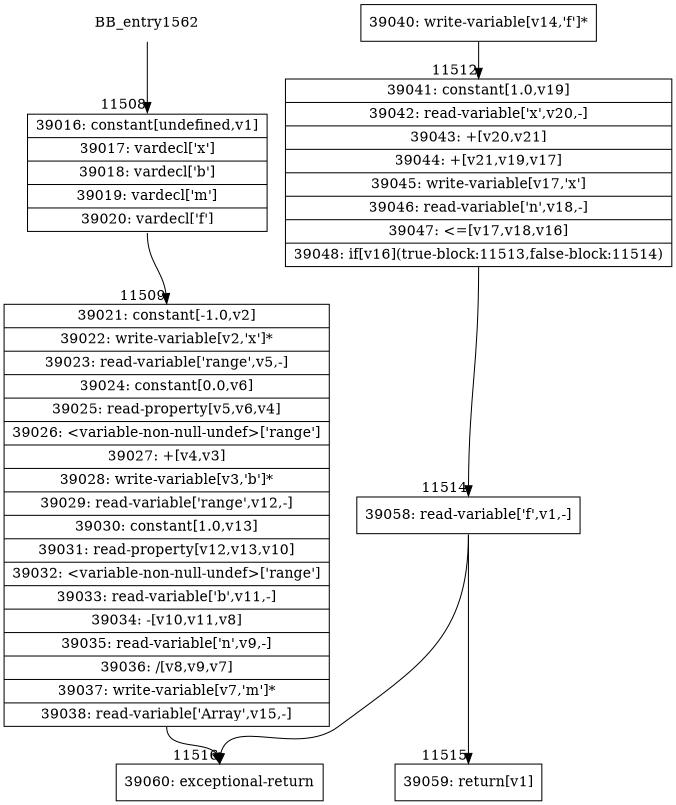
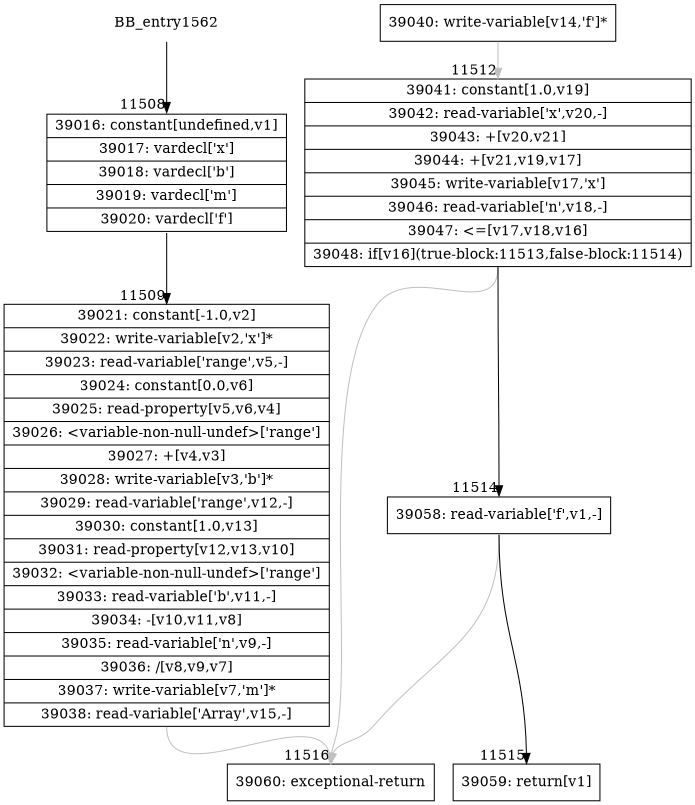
  digraph {
    rankdir=TD
    node [shape=record]
    edge [headport=n tailport=s]
    n1 [label=BB_entry1562 shape=none]
    n2 [label="{39016: constant[undefined,v1]|39017: vardecl['x']|39018: vardecl['b']|39019: vardecl['m']|39020: vardecl['f']}"]
    n3 [label="{39021: constant[-1.0,v2]|39022: write-variable[v2,'x']*|39023: read-variable['range',v5,-]|39024: constant[0.0,v6]|39025: read-property[v5,v6,v4]|39026: \<variable-non-null-undef\>['range']|39027: +[v4,v3]|39028: write-variable[v3,'b']*|39029: read-variable['range',v12,-]|39030: constant[1.0,v13]|39031: read-property[v12,v13,v10]|39032: \<variable-non-null-undef\>['range']|39033: read-variable['b',v11,-]|39034: -[v10,v11,v8]|39035: read-variable['n',v9,-]|39036: /[v8,v9,v7]|39037: write-variable[v7,'m']*|39038: read-variable['Array',v15,-]}"]
    n4 [label="{39060: exceptional-return}"]
    n5 [label="{39040: write-variable[v14,'f']*}"]
    n6 [label="{39041: constant[1.0,v19]|39042: read-variable['x',v20,-]|39043: +[v20,v21]|39044: +[v21,v19,v17]|39045: write-variable[v17,'x']|39046: read-variable['n',v18,-]|39047: \<=[v17,v18,v16]|39048: if[v16](true-block:11513,false-block:11514)}"]
    n7 [label="{39058: read-variable['f',v1,-]}"]
    n8 [label="{39059: return[v1]}"]
    n1 -> n2 [headlabel="    11508"]
    n2 -> n3 [headlabel="      11509"]
-   n3 -> n4 [color=black headlabel="      11516"]
-   n5 -> n6 [headlabel="      11512"]
+   n3 -> n4 [color=gray headlabel="      11516"]
+   n5 -> n6 [headlabel="      11512" color=gray]
+   n6 -> n4 [color=gray]
    n6 -> n7 [headlabel="      11514"]
-   n7 -> n4 [color=black]
+   n7 -> n4 [color=gray]
    n7 -> n8 [headlabel="      11515"]
  }
